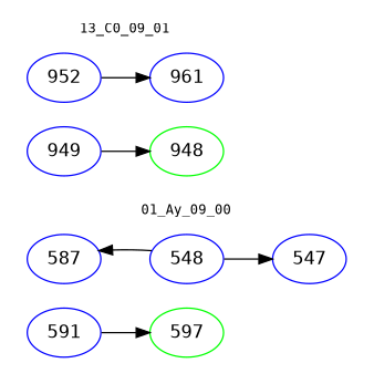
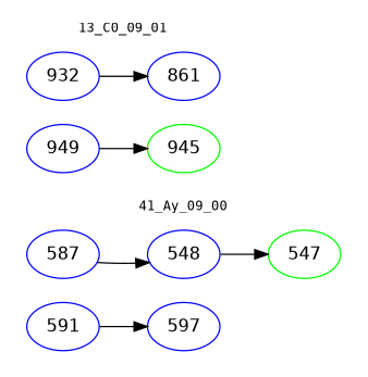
  digraph {
    fontname="DejaVu Sans Mono"
    rankdir=LR
    node [color=blue fontname="DejaVu Sans Mono"]
    edge [color=black fontname="DejaVu Sans Mono"]
    n1 [label=587]
    n2 [label=548]
    n3 [label=591]
-   n4 [label=547]
-   n5 [color=green label=597]
-   n6 [label=952]
+   n4 [color=green label=547]
+   n5 [label=597]
+   n6 [label=932]
    n7 [label=949]
-   n8 [label=961]
-   n9 [color=green label=948]
+   n8 [label=861]
+   n9 [color=green label=945]
    subgraph cluster_1 {
      color=white
      fontsize=10
-     label="01_Ay_09_00"
+     label="41_Ay_09_00"
      n1
      n2
      n3
      n4
      n5
    }
    subgraph cluster_2 {
      color=white
      fontsize=10
      label="13_C0_09_01"
      n6
      n7
      n8
      n9
    }
-   n2 -> n1
+   n1 -> n2
    n2 -> n4
    n3 -> n5
    n6 -> n8
    n7 -> n9
  }
